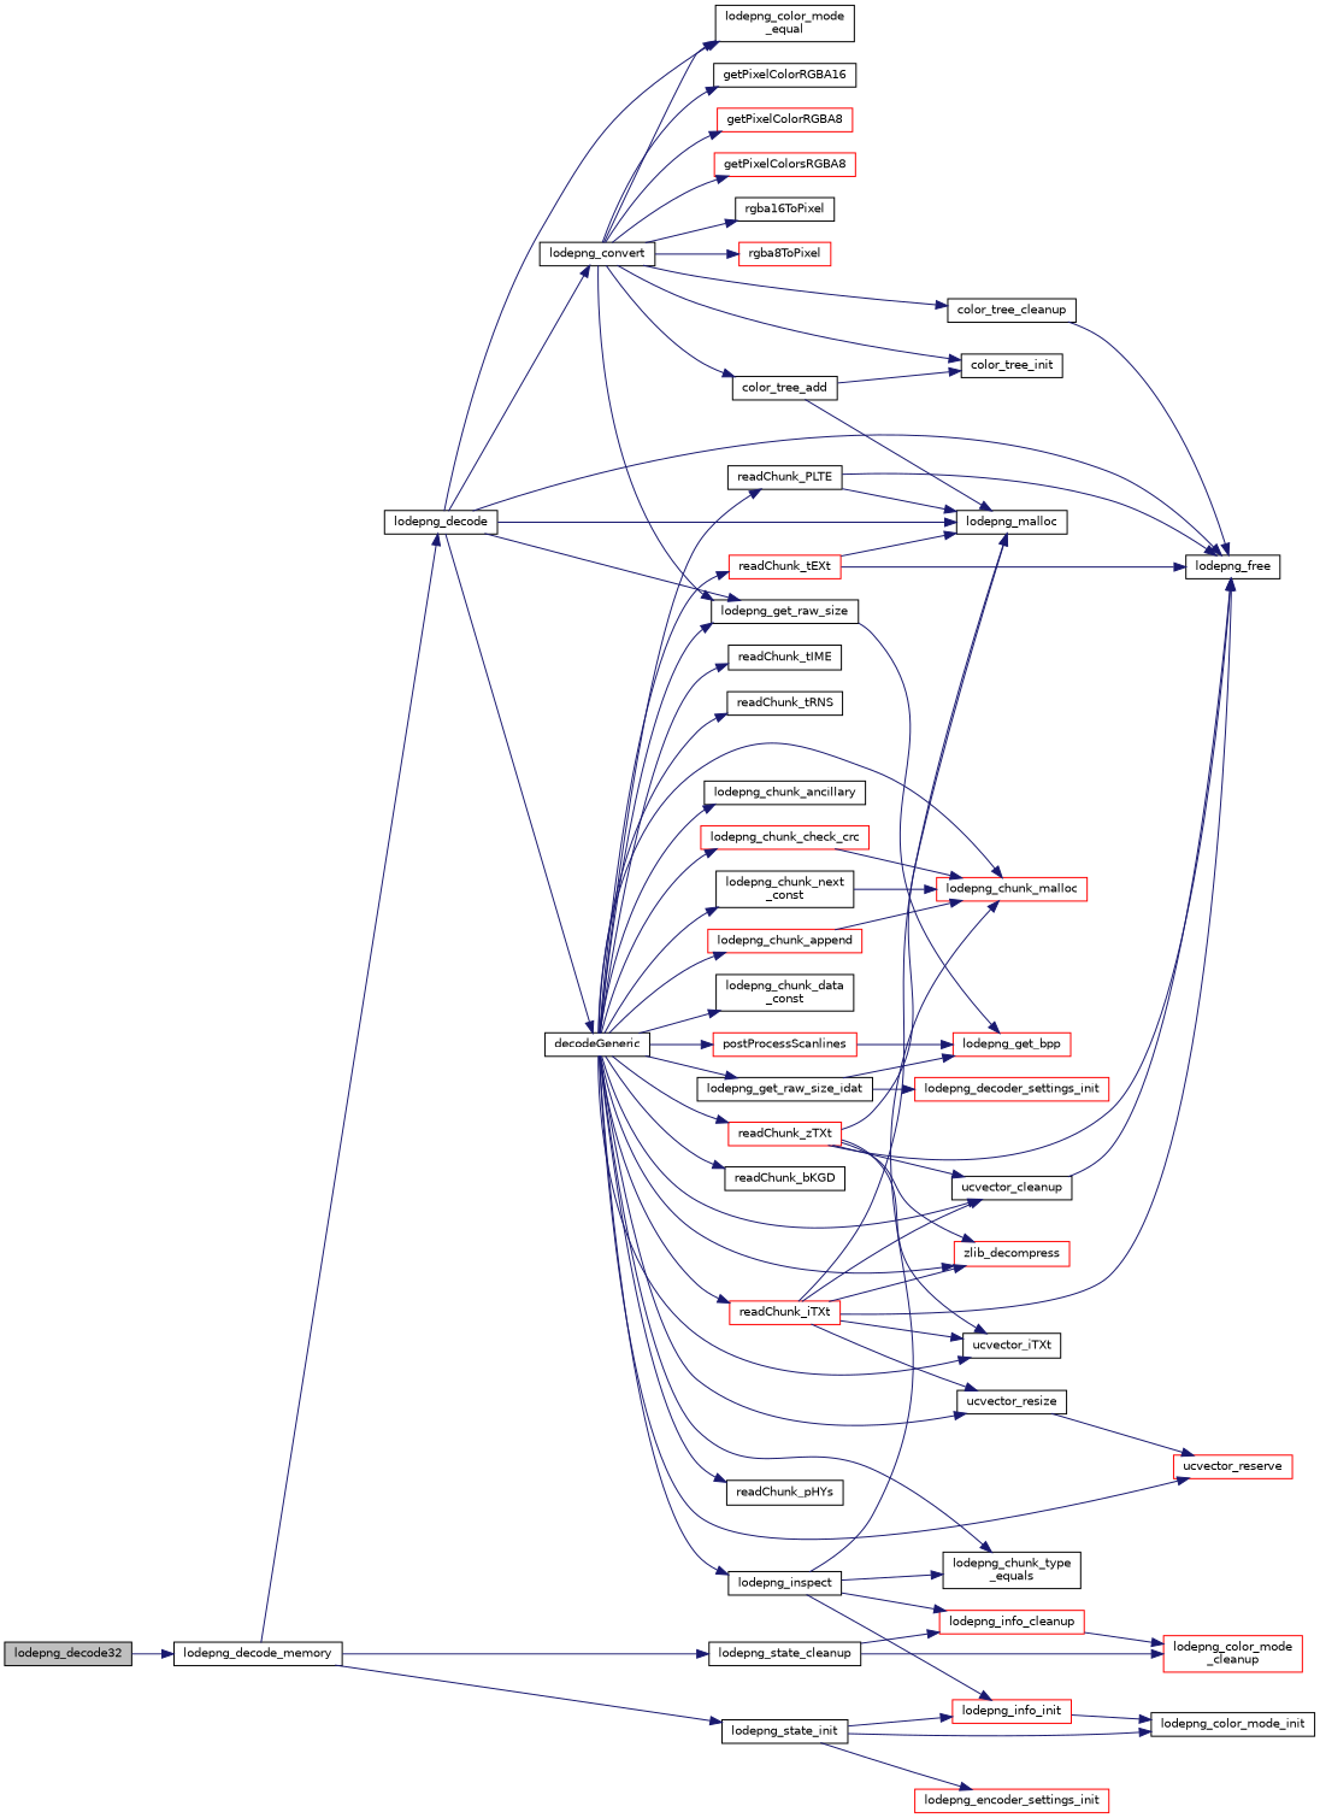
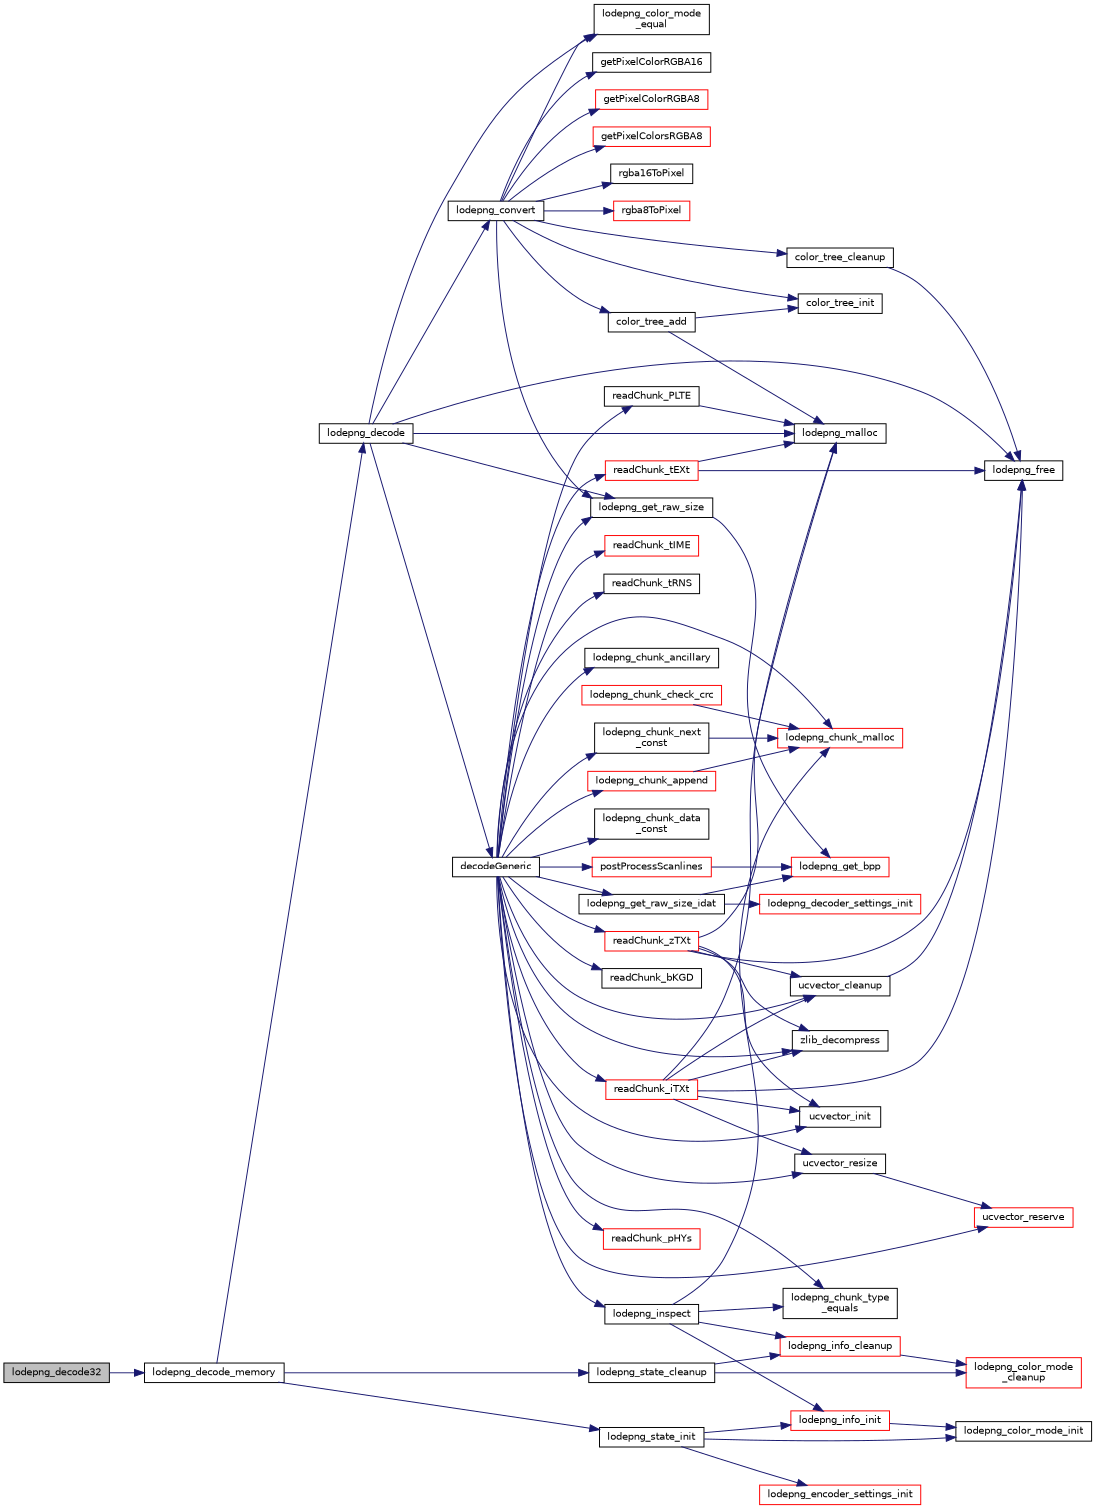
  digraph {
    rankdir=LR
    node [color=black fillcolor=white fontname=Helvetica fontsize=10 shape=record style=filled]
    edge [color=midnightblue fontname=Helvetica fontsize=10 labelfontname=Helvetica labelfontsize=10 style=solid]
    n1 [fillcolor=grey75 fontcolor=black height=0.2 label=lodepng_decode32 width=0.4]
    n2 [height=0.2 label=lodepng_decode_memory width=0.4]
    n3 [height=0.2 label=lodepng_decode width=0.4]
    n4 [height=0.2 label=lodepng_state_cleanup width=0.4]
    n5 [height=0.2 label=lodepng_state_init width=0.4]
    n6 [height=0.2 label=decodeGeneric width=0.4]
    n7 [height=0.2 label=lodepng_get_raw_size width=0.4]
    n8 [height=0.2 label=lodepng_malloc width=0.4]
    n9 [height=0.2 label=lodepng_free width=0.4]
    n10 [height=0.2 label="lodepng_color_mode\l_equal" width=0.4]
    n11 [height=0.2 label=lodepng_convert width=0.4]
    n12 [color=red height=0.2 label=lodepng_info_cleanup width=0.4]
    n13 [color=red height=0.2 label="lodepng_color_mode\l_cleanup" width=0.4]
    n14 [color=red height=0.2 label=lodepng_info_init width=0.4]
    n15 [height=0.2 label=lodepng_color_mode_init width=0.4]
    n16 [color=red height=0.2 label=lodepng_encoder_settings_init width=0.4]
    n17 [height=0.2 label=lodepng_chunk_ancillary width=0.4]
    n18 [color=red height=0.2 label=lodepng_chunk_append width=0.4]
    n19 [color=red height=0.2 label=lodepng_chunk_malloc width=0.4]
    n20 [color=red height=0.2 label=lodepng_chunk_check_crc width=0.4]
    n21 [height=0.2 label="lodepng_chunk_data\l_const" width=0.4]
    n22 [height=0.2 label="lodepng_chunk_next\l_const" width=0.4]
    n23 [height=0.2 label="lodepng_chunk_type\l_equals" width=0.4]
    n24 [height=0.2 label=lodepng_get_raw_size_idat width=0.4]
    n25 [height=0.2 label=lodepng_inspect width=0.4]
    n26 [color=red height=0.2 label=postProcessScanlines width=0.4]
    n27 [height=0.2 label=readChunk_bKGD width=0.4]
    n28 [color=red height=0.2 label=readChunk_iTXt width=0.4]
    n29 [height=0.2 label=ucvector_cleanup width=0.4]
-   n30 [height=0.2 label=ucvector_iTXt width=0.4]
+   n30 [height=0.2 label=ucvector_init width=0.4]
    n31 [height=0.2 label=ucvector_resize width=0.4]
    n32 [color=red height=0.2 label=ucvector_reserve width=0.4]
-   n33 [color=red height=0.2 label=zlib_decompress width=0.4]
-   n34 [height=0.2 label=readChunk_pHYs width=0.4]
+   n33 [height=0.2 label=zlib_decompress width=0.4]
+   n34 [color=red height=0.2 label=readChunk_pHYs width=0.4]
    n35 [height=0.2 label=readChunk_PLTE width=0.4]
    n36 [color=red height=0.2 label=readChunk_tEXt width=0.4]
-   n37 [height=0.2 label=readChunk_tIME width=0.4]
+   n37 [color=red height=0.2 label=readChunk_tIME width=0.4]
    n38 [height=0.2 label=readChunk_tRNS width=0.4]
    n39 [color=red height=0.2 label=readChunk_zTXt width=0.4]
    n40 [color=red height=0.2 label=lodepng_get_bpp width=0.4]
    n41 [height=0.2 label=color_tree_add width=0.4]
    n42 [height=0.2 label=color_tree_init width=0.4]
    n43 [height=0.2 label=color_tree_cleanup width=0.4]
    n44 [height=0.2 label=getPixelColorRGBA16 width=0.4]
    n45 [color=red height=0.2 label=getPixelColorRGBA8 width=0.4]
    n46 [color=red height=0.2 label=getPixelColorsRGBA8 width=0.4]
    n47 [height=0.2 label=rgba16ToPixel width=0.4]
    n48 [color=red height=0.2 label=rgba8ToPixel width=0.4]
    n49 [color=red height=0.2 label=lodepng_decoder_settings_init width=0.4]
    n1 -> n2
    n2 -> n3
    n2 -> n4
    n2 -> n5
    n3 -> n6
    n3 -> n7
    n3 -> n8
    n3 -> n9
    n3 -> n10
    n3 -> n11
    n4 -> n12
    n4 -> n13
    n5 -> n14
    n5 -> n15
    n5 -> n16
    n6 -> n7
    n6 -> n17
    n6 -> n18
    n6 -> n19
-   n6 -> n20
    n6 -> n21
    n6 -> n22
    n6 -> n23
    n6 -> n24
    n6 -> n25
    n6 -> n26
    n6 -> n27
    n6 -> n28
    n6 -> n29
    n6 -> n30
    n6 -> n31
    n6 -> n32
    n6 -> n33
    n6 -> n34
    n6 -> n35
    n6 -> n36
    n6 -> n37
    n6 -> n38
    n6 -> n39
    n7 -> n40
    n11 -> n7
    n11 -> n10
    n11 -> n41
    n11 -> n42
    n11 -> n43
    n11 -> n44
    n11 -> n45
    n11 -> n46
    n11 -> n47
    n11 -> n48
    n12 -> n13
    n14 -> n15
    n18 -> n19
    n20 -> n19
    n22 -> n19
    n24 -> n40
    n24 -> n49
    n25 -> n12
    n25 -> n14
    n25 -> n19
    n25 -> n23
    n26 -> n40
    n28 -> n8
    n28 -> n9
    n28 -> n29
    n28 -> n30
    n28 -> n31
    n28 -> n33
    n29 -> n9
    n31 -> n32
    n35 -> n8
-   n35 -> n9
    n36 -> n8
    n36 -> n9
    n39 -> n8
    n39 -> n9
    n39 -> n29
    n39 -> n30
    n39 -> n33
    n41 -> n8
    n41 -> n42
    n43 -> n9
  }
